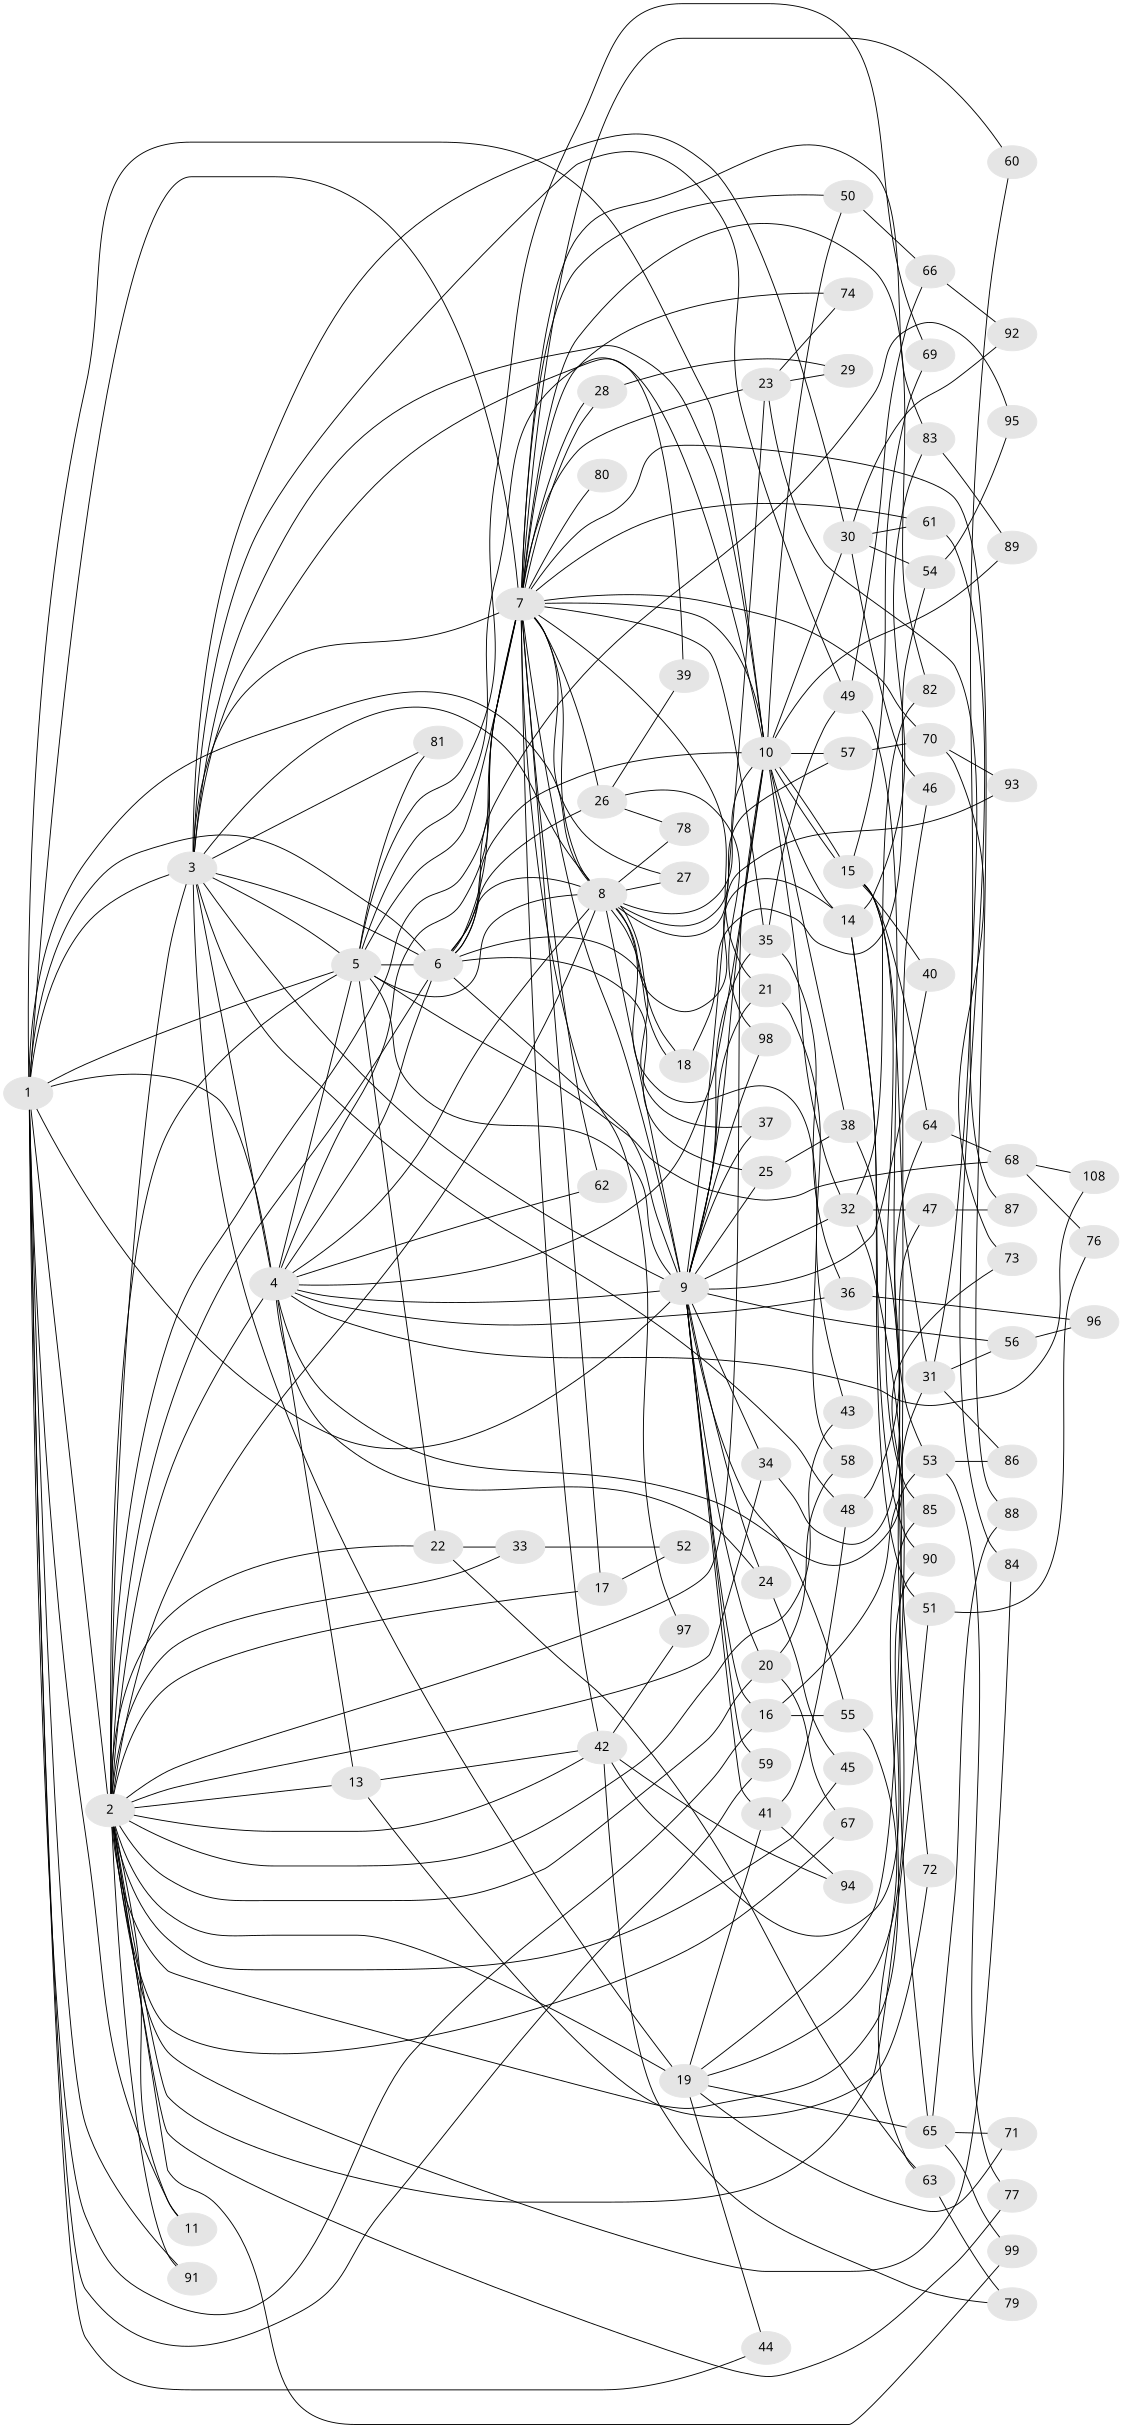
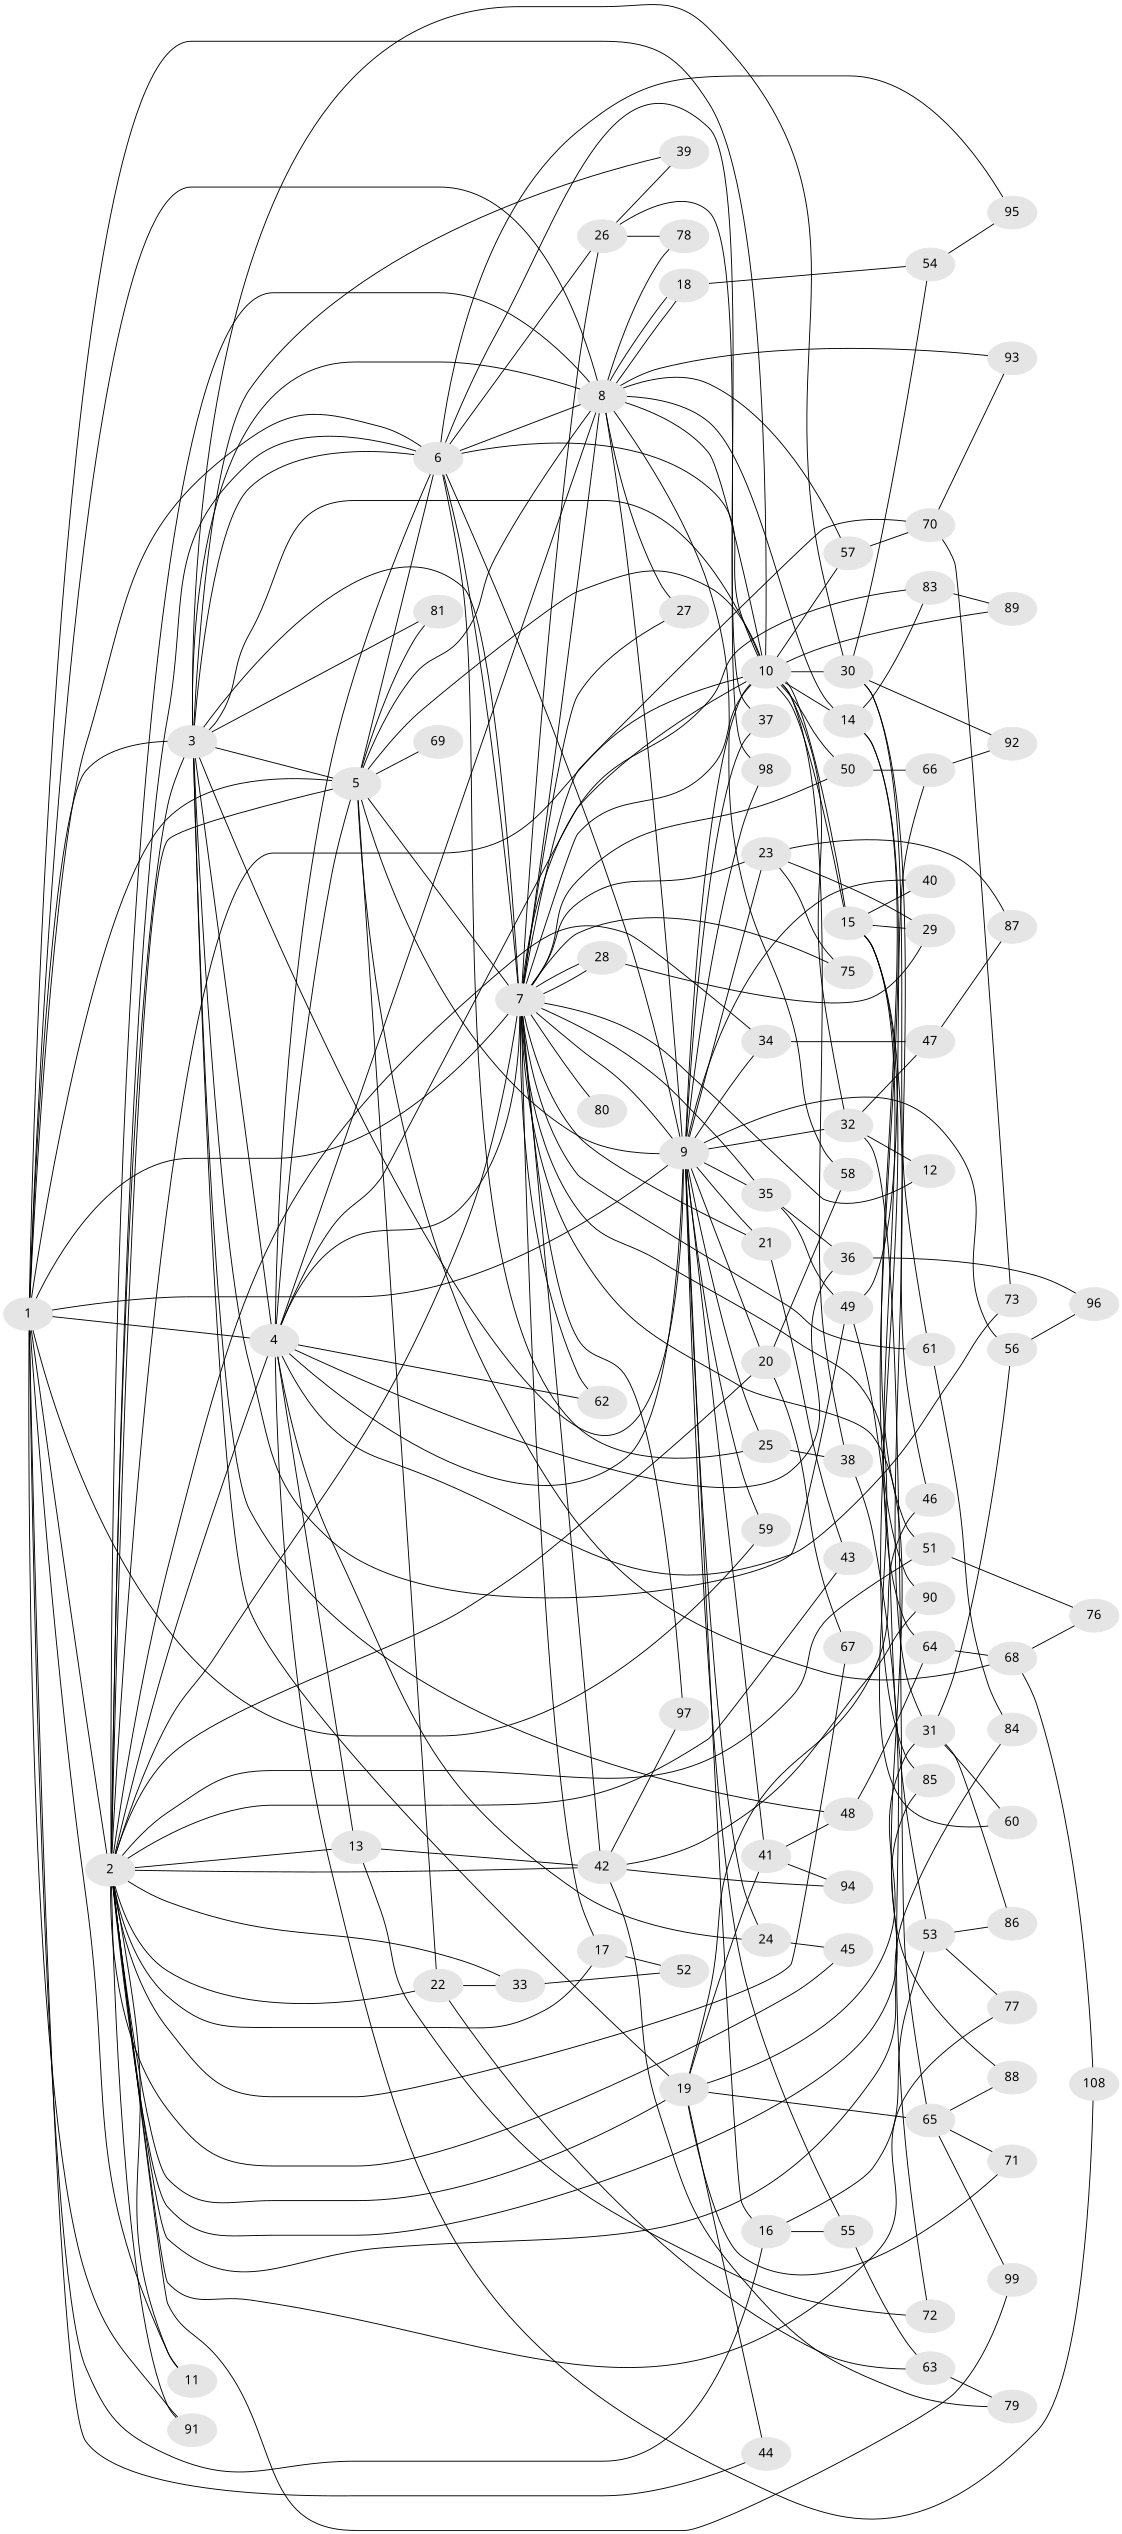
  graph {
    fontname="Noto Sans"
    rankdir=LR
    node [color=gray90 fontname="Noto Sans" style=filled]
    edge [fontname="Noto Sans"]
    1
    2
    3
    4
    5
    6
    7
    8
    9
    10
    11
    16
    44
    59
    91
    13
    17
    19
    20
    22
    33
    34
    43
    45
    51
    67
    77
    84
    85
    99
    42
    30
    39
    48
    49
    81
    24
    36
    62
    73
    n41 [label=108]
    68
    69
    25
    26
    37
    95
    21
    23
    27
    28
    35
    50
    60
    61
    70
-   75 [label=74]
+   75
    80
-   82
+   82 [label=12]
    83
    88
    97
    14
    18
    57
    58
    78
    93
    32
    40
    41
    55
    56
    98
    15
    38
    89
    53
    72
    52
    31
    46
    65
    71
    63
    47
    76
    54
    92
    64
    66
    96
    29
    87
    90
    94
    79
    86
    1 -- 2
    1 -- 3
    1 -- 4
    1 -- 5
    1 -- 6
    1 -- 7
    1 -- 8
    1 -- 9
    1 -- 10
    1 -- 11
    1 -- 16
    1 -- 44
    1 -- 59
    1 -- 91
    2 -- 3
    2 -- 4
    2 -- 5
    2 -- 6
    2 -- 7
    2 -- 8
    2 -- 10
    2 -- 11
    2 -- 91
    2 -- 13
    2 -- 17
    2 -- 19
    2 -- 20
    2 -- 22
    2 -- 33
    2 -- 34
    2 -- 43
    2 -- 45
    2 -- 51
    2 -- 67
    2 -- 77
    2 -- 84
    2 -- 85
    2 -- 99
    2 -- 42
    3 -- 4
    3 -- 5
    3 -- 6
    3 -- 7
    3 -- 8
    3 -- 9
    3 -- 10
    3 -- 19
    3 -- 30
    3 -- 39
    3 -- 48
    3 -- 49
    3 -- 81
    4 -- 5
    4 -- 6
    4 -- 7
    4 -- 8
    4 -- 9
    4 -- 10
    4 -- 13
    4 -- 24
    4 -- 36
    4 -- 62
    4 -- 73
    4 -- n41
    5 -- 6
    5 -- 7
    5 -- 8
    5 -- 9
    5 -- 10
    5 -- 22
    5 -- 81
    5 -- 68
    5 -- 69
    6 -- 7
    6 -- 8
    6 -- 9
    6 -- 10
    6 -- 25
    6 -- 26
    6 -- 37
    6 -- 95
    7 -- 8
    7 -- 9
    7 -- 10
    7 -- 17
    7 -- 42
    7 -- 62
    7 -- 26
    7 -- 21
    7 -- 23
    7 -- 27
    7 -- 28
    7 -- 28
    7 -- 35
    7 -- 50
    7 -- 60
    7 -- 61
    7 -- 70
    7 -- 75
    7 -- 80
    7 -- 82
    7 -- 83
    7 -- 88
    7 -- 97
    8 -- 9
    8 -- 10
    8 -- 27
    8 -- 14
    8 -- 18
    8 -- 18
    8 -- 57
    8 -- 58
    8 -- 78
    8 -- 93
    9 -- 10
    9 -- 16
    9 -- 59
    9 -- 20
    9 -- 34
    9 -- 24
    9 -- 25
    9 -- 37
    9 -- 21
    9 -- 23
    9 -- 35
    9 -- 32
    9 -- 40
    9 -- 41
    9 -- 55
    9 -- 56
    9 -- 98
    10 -- 30
    10 -- 50
    10 -- 14
    10 -- 57
    10 -- 32
    10 -- 15
    10 -- 15
    10 -- 38
    10 -- 89
    16 -- 55
    16 -- 53
    13 -- 42
    13 -- 72
    17 -- 52
    19 -- 44
    19 -- 41
    19 -- 31
    19 -- 46
    19 -- 65
    19 -- 71
    20 -- 67
    20 -- 58
    22 -- 33
    22 -- 63
    33 -- 52
    34 -- 47
    51 -- 76
    42 -- 97
    42 -- 90
    42 -- 94
    42 -- 79
    30 -- 61
    30 -- 46
    30 -- 54
    30 -- 92
    48 -- 64
    49 -- 53
    49 -- 66
    24 -- 45
    36 -- 96
    68 -- n41
    68 -- 76
    25 -- 38
    26 -- 39
    26 -- 78
    26 -- 98
    21 -- 43
    23 -- 75
    23 -- 29
    23 -- 87
    28 -- 29
    35 -- 49
    35 -- 36
    50 -- 66
    61 -- 84
    70 -- 73
    70 -- 93
    83 -- 89
    14 -- 51
    14 -- 83
    14 -- 90
    18 -- 54
    57 -- 70
    32 -- 82
    32 -- 65
    32 -- 47
    41 -- 48
    41 -- 94
    55 -- 63
    56 -- 96
    15 -- 85
-   15 -- 69
+   15 -- 29
    15 -- 40
    15 -- 31
    15 -- 64
    38 -- 72
    53 -- 77
    53 -- 86
    31 -- 60
    31 -- 56
    31 -- 86
    65 -- 99
    65 -- 88
    65 -- 71
    63 -- 79
    47 -- 87
    54 -- 95
    64 -- 68
    66 -- 92
  }
